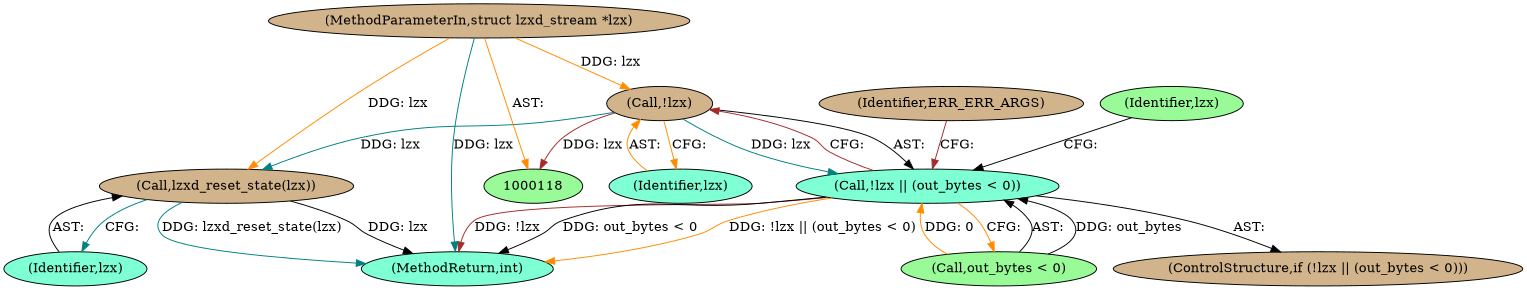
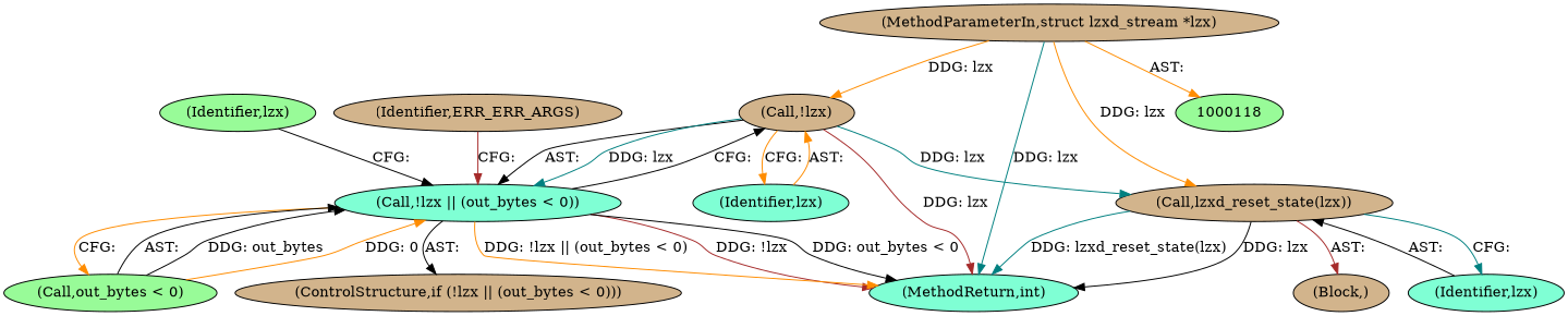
  digraph {
    node [fillcolor=tan style=filled]
    edge [color=black]
    n1 [label="(Call,!lzx)"]
    n2 [fillcolor=aquamarine label="(Call,!lzx || (out_bytes < 0))"]
    n3 [label="(Call,lzxd_reset_state(lzx))"]
    n4 [fillcolor=aquamarine label="(Identifier,lzx)"]
    n5 [fillcolor=aquamarine label="(MethodReturn,int)"]
    n6 [fillcolor=palegreen label="(Call,out_bytes < 0)"]
    n7 [label="(ControlStructure,if (!lzx || (out_bytes < 0)))"]
+   n8 [label="(Block,)"]
    n9 [fillcolor=aquamarine label="(Identifier,lzx)"]
    n10 [label="(MethodParameterIn,struct lzxd_stream *lzx)"]
    n11 [fillcolor=palegreen label=1000118]
    n12 [label="(Identifier,ERR_ERR_ARGS)"]
    n13 [fillcolor=palegreen label="(Identifier,lzx)"]
    n1 -> n2 [label="AST: "]
    n1 -> n2 [color=teal label="DDG: lzx"]
    n1 -> n3 [color=teal label="DDG: lzx"]
    n1 -> n4 [color=darkorange label="CFG: "]
-   n1 -> n11 [color=brown label="DDG: lzx"]
-   n2 -> n1 [color=brown label="CFG: "]
+   n1 -> n5 [color=brown label="DDG: lzx"]
+   n2 -> n1 [label="CFG: "]
    n2 -> n5 [color=brown label="DDG: !lzx"]
    n2 -> n5 [label="DDG: out_bytes < 0"]
    n2 -> n5 [color=darkorange label="DDG: !lzx || (out_bytes < 0)"]
    n2 -> n6 [color=darkorange label="CFG: "]
    n2 -> n7 [label="AST: "]
    n3 -> n5 [label="DDG: lzx"]
    n3 -> n5 [color=teal label="DDG: lzxd_reset_state(lzx)"]
+   n3 -> n8 [color=brown label="AST: "]
    n3 -> n9 [color=teal label="CFG: "]
    n4 -> n1 [color=darkorange label="AST: "]
    n6 -> n2 [label="AST: "]
    n6 -> n2 [label="DDG: out_bytes"]
    n6 -> n2 [color=darkorange label="DDG: 0"]
    n9 -> n3 [label="AST: "]
    n10 -> n1 [color=darkorange label="DDG: lzx"]
    n10 -> n3 [color=darkorange label="DDG: lzx"]
    n10 -> n5 [color=teal label="DDG: lzx"]
    n10 -> n11 [color=darkorange label="AST: "]
    n12 -> n2 [color=brown label="CFG: "]
    n13 -> n2 [label="CFG: "]
  }
